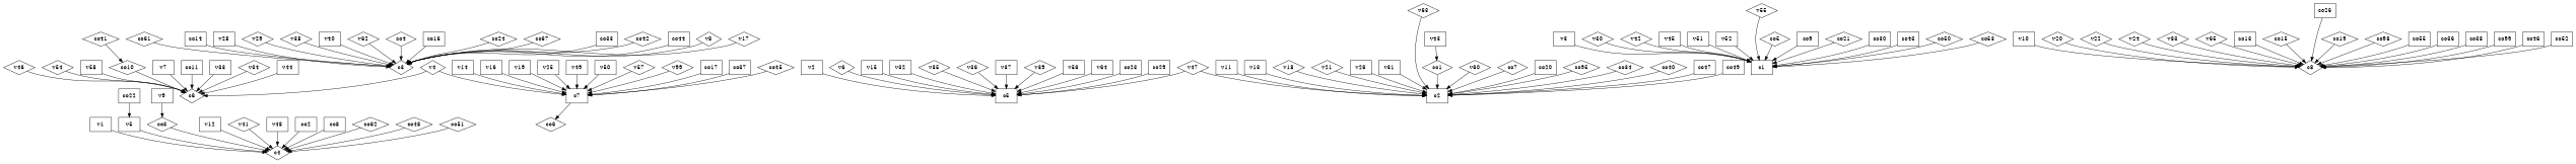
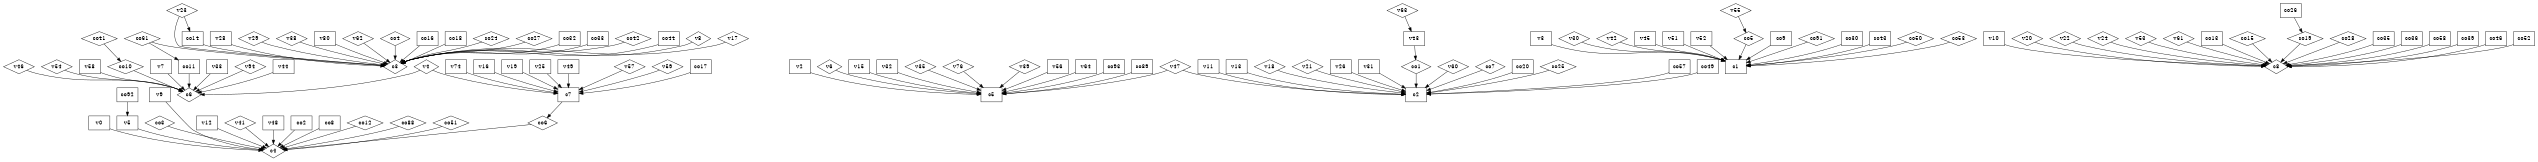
  strict digraph {
    node [shape=box]
    edge [weight=1]
    co6 [shape=diamond]
    c7
    c4 [shape=diamond]
-   v1
+   v1 [label=v0]
    v2
    c5
    v3
    c1
    v4 [shape=diamond]
    c6 [shape=diamond]
    v5
    v6 [shape=diamond]
    v7
    v8 [shape=diamond]
    c3 [shape=diamond]
    v9
    c8 [shape=diamond]
    v10
    v11
    c2
    v12
    v13
-   v14
+   v14 [label=v74]
    v15
    v16
    v17 [shape=diamond]
    v18 [shape=diamond]
    v19
    v20 [shape=diamond]
    v21 [shape=diamond]
    v22 [shape=diamond]
+   v23 [shape=diamond]
    co14
    v24 [shape=diamond]
    v25
    v26
    v28
    v29 [shape=diamond]
    v30 [shape=diamond]
    v31
    v32
    v33
-   v34 [shape=diamond]
+   v34 [shape=diamond label=v94]
    v35 [shape=diamond]
-   v36 [shape=diamond]
-   v37
+   v36 [shape=diamond label=v76]
    v38 [shape=diamond]
    v39 [shape=diamond]
-   v40
+   v40 [label=v80]
    v41 [shape=diamond]
    v42 [shape=diamond]
    co1 [shape=diamond]
    v43
    v44
    v45
    v46 [shape=diamond]
    v47 [shape=diamond]
    v48
    v49
-   v50
    v51
    v52
-   v53 [shape=diamond label=v83]
+   v53 [shape=diamond]
    v54 [shape=diamond]
    v55 [shape=diamond]
    v56
    v57 [shape=diamond]
    v58
-   v59 [shape=diamond label=v99]
+   v59 [shape=diamond]
    v60 [shape=diamond]
-   v61 [shape=diamond label=v65]
+   v61 [shape=diamond]
    v62 [shape=diamond]
    v63 [shape=diamond]
    v64
    co2
    co3 [shape=diamond]
    co4 [shape=diamond]
    co5 [shape=diamond]
    co7 [shape=diamond]
    co8
    co9
    co10 [shape=diamond]
    co11
-   co12 [shape=diamond label=co62]
+   co12 [shape=diamond]
    co13
    co15 [shape=diamond]
    co16
    co17
+   co18
    co19 [shape=diamond]
    co20
-   co21 [shape=diamond]
-   co22
-   co23
+   co21 [shape=diamond label=co91]
+   co22 [label=co92]
+   co23 [label=co93]
    co24 [shape=diamond]
-   co25 [shape=diamond label=co95]
+   co25 [shape=diamond]
    co26
-   co27 [shape=diamond label=co67]
-   co28 [shape=diamond label=co98]
-   co29
+   co27 [shape=diamond]
+   co28 [shape=diamond]
+   co29 [label=co89]
    co30
    n102 [label=co61 shape=diamond]
+   co32
    co33
-   co34 [shape=diamond]
-   co35 [label=co55]
+   co35
    co36
-   co37
-   co38
-   co39 [label=co99]
-   co40 [shape=diamond]
+   co38 [label=co58]
+   co39
    co41 [shape=diamond]
    co42 [shape=diamond]
    co43
    co44
-   co45 [shape=diamond]
    co46
-   co47
-   co48 [shape=diamond]
+   co47 [label=co57]
+   co48 [shape=diamond label=co88]
    co49
    co50 [shape=diamond]
    co51 [shape=diamond]
    co52
    co53 [shape=diamond]
+   co6 -> c4
    c7 -> co6
    v1 -> c4
    v2 -> c5
    v3 -> c1
    v4 -> c7
    v4 -> c6
    v5 -> c4
    v6 -> c5
    v7 -> c6
    v8 -> c3
-   v9 -> co3
+   v9 -> c4
    v10 -> c8
    v11 -> c2
    v12 -> c4
    v13 -> c2
    v14 -> c7
    v15 -> c5
    v16 -> c7
    v17 -> c3
    v18 -> c2
    v19 -> c7
    v20 -> c8
    v21 -> c2
    v22 -> c8
+   v23 -> c3
+   v23 -> co14
    co14 -> c3
    v24 -> c8
    v25 -> c7
    v26 -> c2
    v28 -> c3
    v29 -> c3
    v30 -> c1
    v31 -> c2
    v32 -> c5
    v33 -> c6
    v34 -> c6
    v35 -> c5
    v36 -> c5
-   v37 -> c5
    v38 -> c3
    v39 -> c5
    v40 -> c3
    v41 -> c4
    v42 -> c1
    co1 -> c2
    v43 -> co1
    v44 -> c6
    v45 -> c1
    v46 -> c6
    v47 -> c5
    v47 -> c2
    v48 -> c4
    v49 -> c7
-   v50 -> c7
    v51 -> c1
    v52 -> c1
    v53 -> c8
    v54 -> c6
-   v55 -> c1
+   v55 -> co5
    v56 -> c5
    v57 -> c7
    v58 -> c6
    v59 -> c7
    v60 -> c2
    v61 -> c8
    v62 -> c3
-   v63 -> c2
+   v63 -> v43
    v64 -> c5
    co2 -> c4
    co3 -> c4
    co4 -> c3
    co5 -> c1
    co7 -> c2
    co8 -> c4
    co9 -> c1
    co10 -> c6
    co11 -> c6
    co12 -> c4
    co13 -> c8
    co15 -> c8
    co16 -> c3
    co17 -> c7
+   co18 -> c3
    co19 -> c8
    co20 -> c2
    co21 -> c1
    co22 -> v5
    co23 -> c5
    co24 -> c3
    co25 -> c2
-   co26 -> c8
+   co26 -> co19
    co27 -> c3
    co28 -> c8
    co29 -> c5
    co30 -> c1
    n102 -> c3
+   n102 -> co11
+   co32 -> c3
    co33 -> c3
-   co34 -> c2
    co35 -> c8
    co36 -> c8
-   co37 -> c7
    co38 -> c8
    co39 -> c8
-   co40 -> c2
    co41 -> co10
    co42 -> c3
    co43 -> c1
    co44 -> c3
-   co45 -> c7
    co46 -> c8
    co47 -> c2
    co48 -> c4
    co49 -> c2
    co50 -> c1
    co51 -> c4
    co52 -> c8
    co53 -> c1
  }
